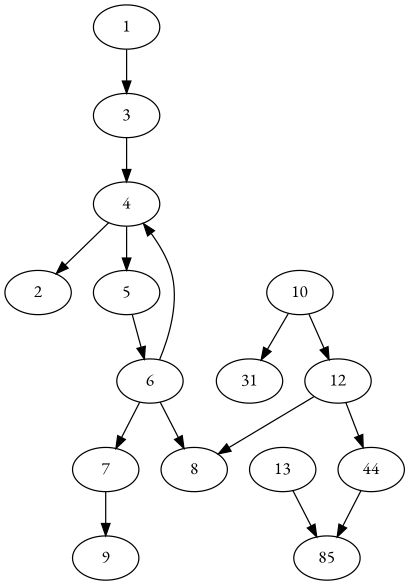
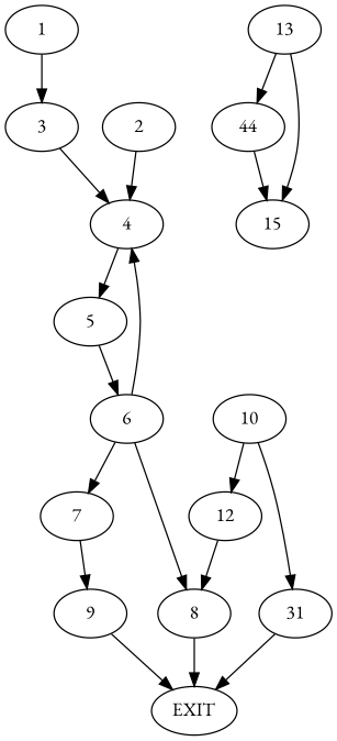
  digraph {
    fontname="EB Garamond"
    node [fontname="EB Garamond"]
    edge [fontname="EB Garamond"]
    1
    3
+   n3 [label=EXIT]
    2
    4
    5
    6
    7
    8
    9
    n11 [label=31]
    10
    12
    n14 [label=44]
    13
-   15 [label=85]
+   15
    1 -> 3
    3 -> 4
-   4 -> 2
+   2 -> 4
    4 -> 5
    5 -> 6
    6 -> 4
    6 -> 7
    6 -> 8
    7 -> 9
+   8 -> n3
+   9 -> n3
+   n11 -> n3
    10 -> n11
    10 -> 12
    12 -> 8
-   12 -> n14
+   13 -> n14
    n14 -> 15
    13 -> 15
  }
